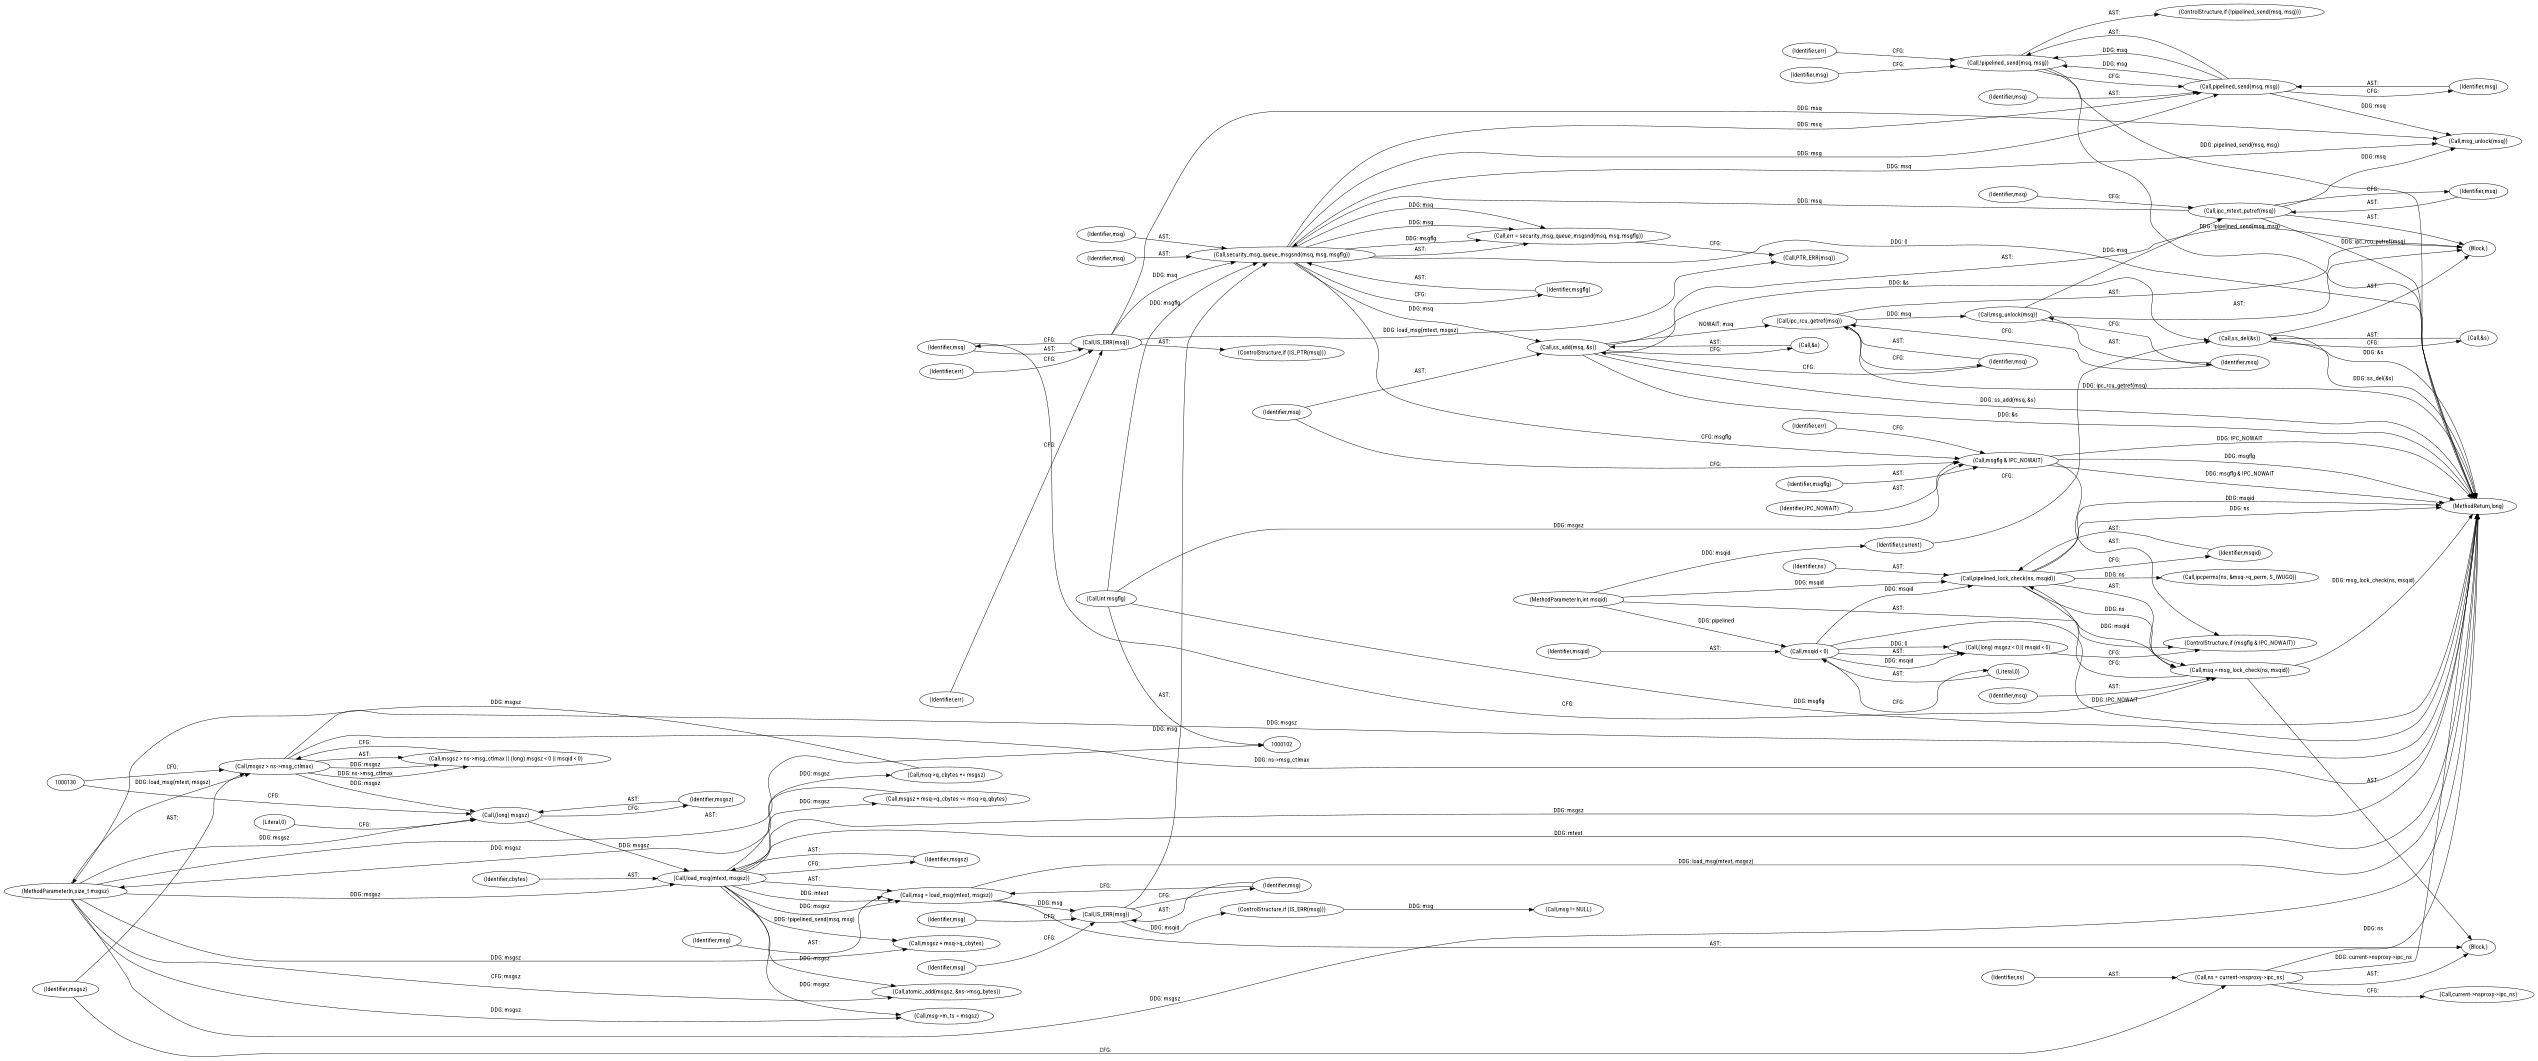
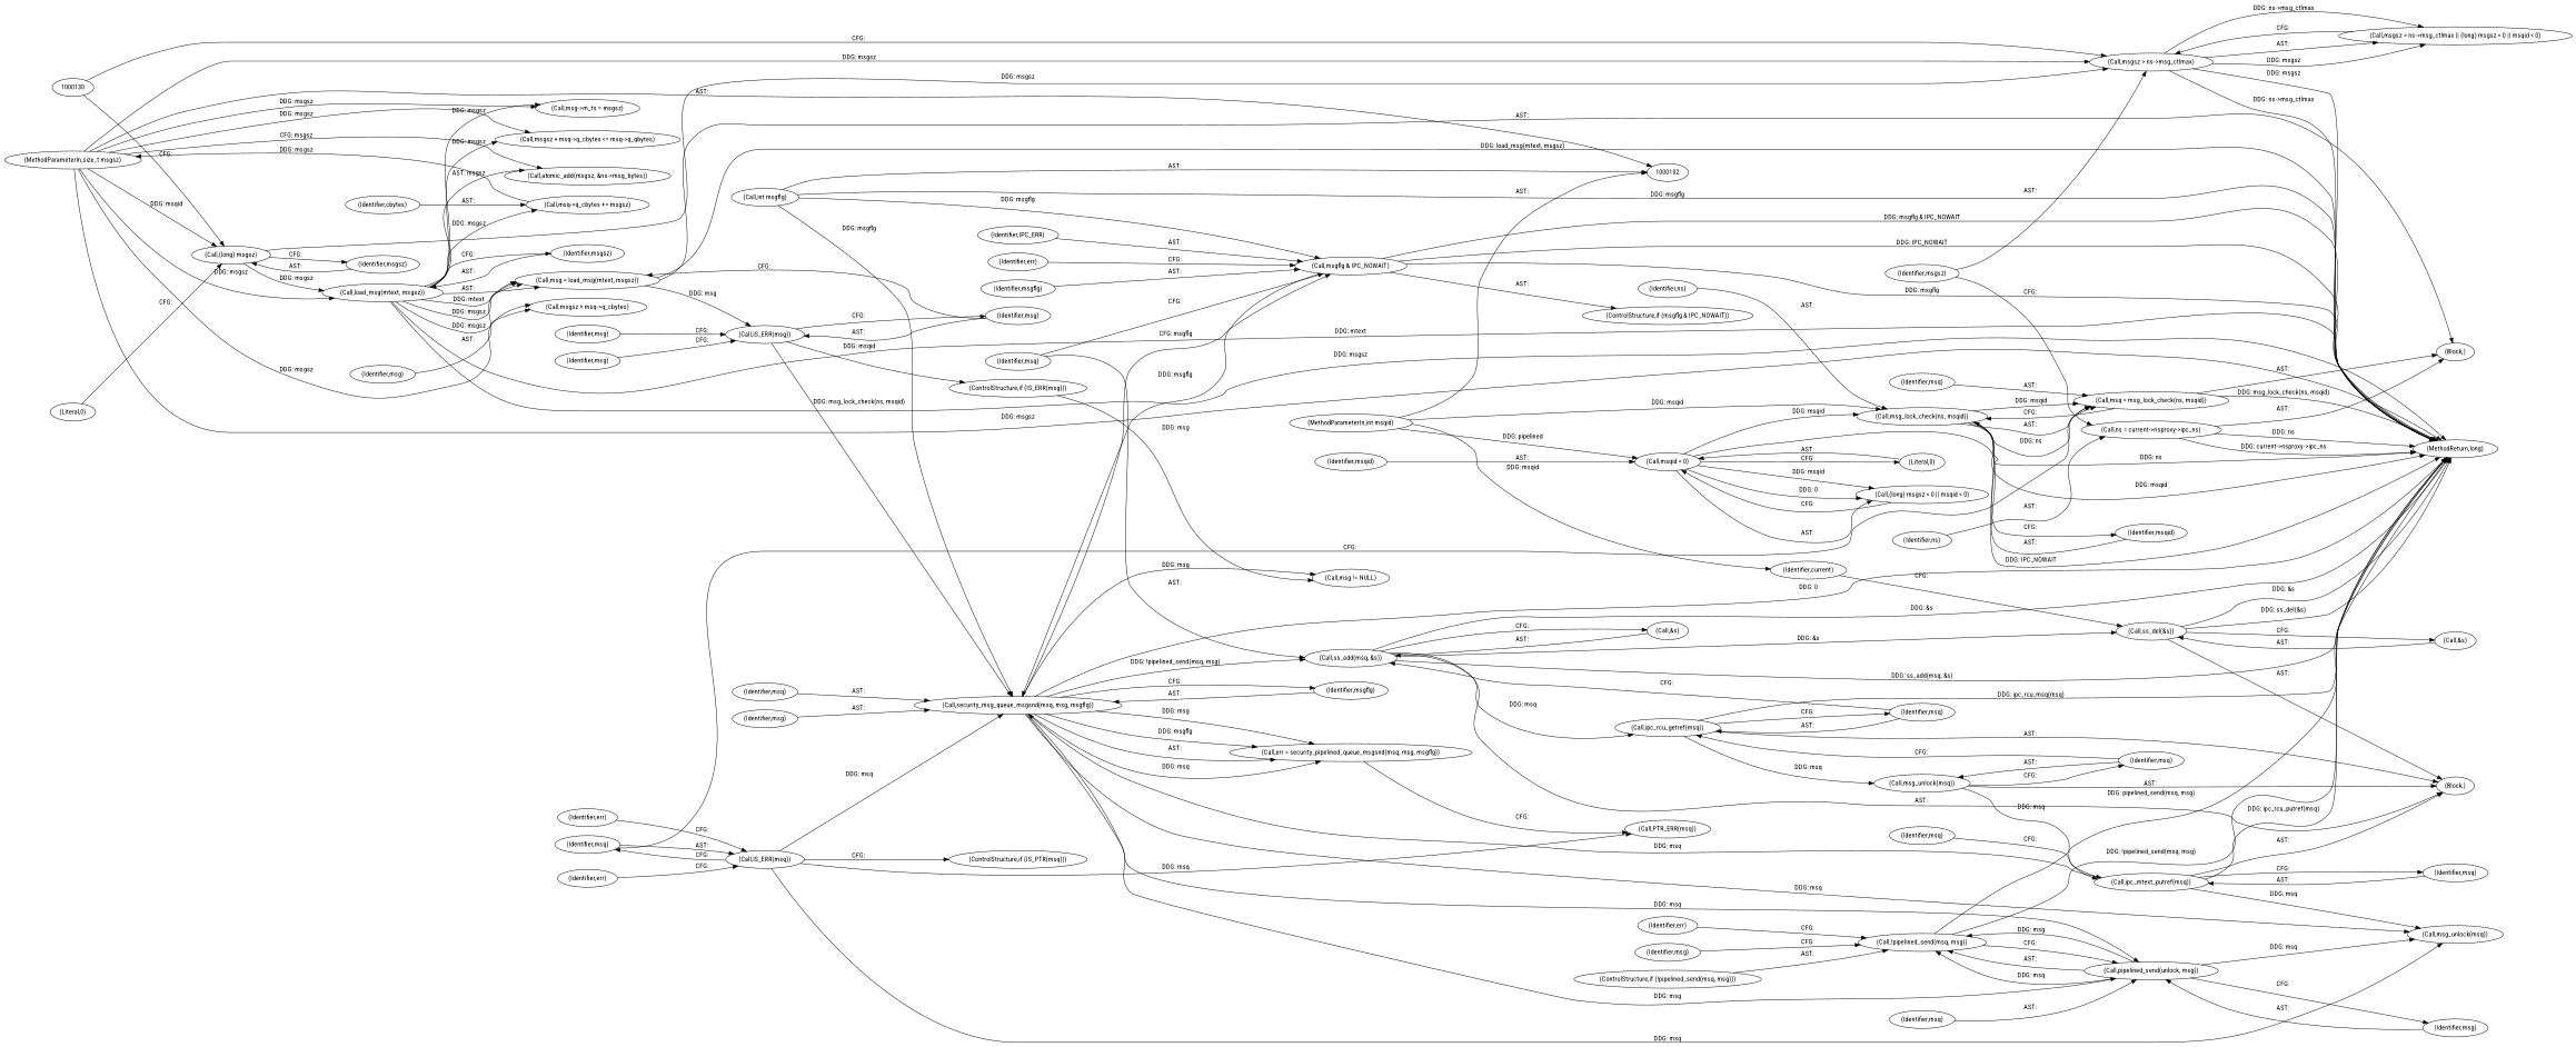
  digraph {
    fontname="Roboto Condensed"
    rankdir=LR
    node [fontname="Roboto Condensed"]
    edge [fontname="Roboto Condensed"]
    n1 [label="(Call,!pipelined_send(msq, msg))"]
-   n2 [label="(Call,pipelined_send(msq, msg))"]
+   n2 [label="(Call,pipelined_send(unlock, msg))"]
    n3 [label="(ControlStructure,if (!pipelined_send(msq, msg)))"]
    n4 [label="(MethodReturn,long)"]
    n5 [label="(Call,msg_unlock(msq))"]
    n6 [label="(Identifier,msg)"]
    n7 [label="(Call,security_msg_queue_msgsnd(msq, msg, msgflg))"]
    n8 [label="(Call,ss_add(msq, &s))"]
    n9 [label="(Call,msgflg & IPC_NOWAIT)"]
    n10 [label="(Call,msg != NULL)"]
-   n11 [label="(Call,err = security_msg_queue_msgsnd(msq, msg, msgflg))"]
+   n11 [label="(Call,err = security_pipelined_queue_msgsnd(msq, msg, msgflg))"]
    n12 [label="(Identifier,msgflg)"]
    n13 [label="(Block,)"]
    n14 [label="(Call,ipc_rcu_getref(msq))"]
    n15 [label="(Call,ss_del(&s))"]
    n16 [label="(Call,&s)"]
    n17 [label="(ControlStructure,if (msgflg & IPC_NOWAIT))"]
    n18 [label="(Call,PTR_ERR(msq))"]
    n19 [label="(Call,ipc_mtext_putref(msq))"]
    n20 [label="(Identifier,msq)"]
    n21 [label="(Call,msg_unlock(msq))"]
    n22 [label="(Identifier,msq)"]
    n23 [label="(Identifier,msq)"]
    n24 [label="(Call,&s)"]
    n25 [label="(Call,IS_ERR(msq))"]
    n26 [label="(ControlStructure,if (IS_PTR(msq)))"]
    n27 [label="(Identifier,msq)"]
    n28 [label="(Call,msq = msg_lock_check(ns, msqid))"]
-   n29 [label="(Call,pipelined_lock_check(ns, msqid))"]
+   n29 [label="(Call,msg_lock_check(ns, msqid))"]
    n30 [label="(Block,)"]
    n31 [label="(Identifier,msqid)"]
-   n32 [label="(Call,ipcperms(ns, &msq->q_perm, S_IWUGO))"]
    n33 [label="(Call,ns = current->nsproxy->ipc_ns)"]
-   n34 [label="(Call,current->nsproxy->ipc_ns)"]
    n35 [label="(Call,msqid < 0)"]
    n36 [label="(Literal,0)"]
    n37 [label="(Call,(long) msgsz < 0 || msqid < 0)"]
    n38 [label="(MethodParameterIn,int msqid)"]
    1000102
    n40 [label="(Identifier,current)"]
    n41 [label="(Call,IS_ERR(msg))"]
    n42 [label="(ControlStructure,if (IS_ERR(msg)))"]
    n43 [label="(Identifier,msg)"]
    n44 [label="(Call,msg = load_msg(mtext, msgsz))"]
    n45 [label="(Call,load_msg(mtext, msgsz))"]
    n46 [label="(Call,msg->m_ts = msgsz)"]
    n47 [label="(Identifier,msgsz)"]
    n48 [label="(Call,atomic_add(msgsz, &ns->msg_bytes))"]
    n49 [label="(Call,msq->q_cbytes += msgsz)"]
    n50 [label="(Call,msgsz + msq->q_cbytes)"]
    n51 [label="(Call,msgsz + msq->q_cbytes <= msq->q_qbytes)"]
    n52 [label="(MethodParameterIn,size_t msgsz)"]
    n53 [label="(Call,msgsz > ns->msg_ctlmax)"]
    n54 [label="(Call,(long) msgsz)"]
    n55 [label="(Call,msgsz > ns->msg_ctlmax || (long) msgsz < 0 || msqid < 0)"]
    n56 [label="(Identifier,msgsz)"]
-   n57 [label="(Identifier,IPC_NOWAIT)"]
+   n57 [label="(Identifier,IPC_ERR)"]
    n58 [label="(Call,int msgflg)"]
    n59 [label="(Literal,0)"]
    n60 [label="(Identifier,err)"]
    n61 [label="(Identifier,msg)"]
    n62 [label="(Identifier,msq)"]
    n63 [label="(Identifier,err)"]
    n64 [label="(Identifier,msq)"]
    n65 [label="(Identifier,msg)"]
    n66 [label="(Identifier,cbytes)"]
    n67 [label="(Identifier,msgflg)"]
    n68 [label="(Identifier,msq)"]
    n69 [label="(Identifier,err)"]
    n70 [label="(Identifier,msq)"]
    n71 [label="(Identifier,ns)"]
    n72 [label="(Identifier,err)"]
    n73 [label="(Identifier,ns)"]
    n74 [label="(Identifier,msg)"]
    n75 [label="(Identifier,msg)"]
    n76 [label="(Identifier,msg)"]
    n77 [label="(Identifier,msgsz)"]
    n78 [label="(Identifier,msq)"]
    n79 [label="(Identifier,msqid)"]
    1000130
    n1 -> n2 [label="CFG: "]
-   n1 -> n3 [label="AST: "]
+   n3 -> n1 [label="AST: "]
    n1 -> n4 [label="DDG: pipelined_send(msq, msg)"]
    n1 -> n4 [label="DDG: !pipelined_send(msq, msg)"]
    n2 -> n1 [label="AST: "]
    n2 -> n1 [label="DDG: msq"]
    n2 -> n1 [label="DDG: msg"]
    n2 -> n5 [label="DDG: msq"]
    n2 -> n6 [label="CFG: "]
    n6 -> n2 [label="AST: "]
    n7 -> n2 [label="DDG: msq"]
    n7 -> n2 [label="DDG: msg"]
    n7 -> n4 [label="DDG: 0"]
    n7 -> n5 [label="DDG: msq"]
-   n7 -> n8 [label="DDG: msq"]
+   n7 -> n8 [label="DDG: !pipelined_send(msq, msg)"]
    n7 -> n9 [label="CFG: msgflg"]
+   n7 -> n10 [label="DDG: msg"]
    n7 -> n11 [label="AST: "]
    n7 -> n11 [label="DDG: msq"]
    n7 -> n11 [label="DDG: msg"]
    n7 -> n11 [label="DDG: msgflg"]
    n7 -> n12 [label="CFG: "]
    n8 -> n4 [label="DDG: &s"]
    n8 -> n4 [label="DDG: ss_add(msq, &s)"]
    n8 -> n13 [label="AST: "]
-   n8 -> n14 [label="NOWAIT: msq"]
+   n8 -> n14 [label="DDG: msq"]
    n8 -> n15 [label="DDG: &s"]
    n8 -> n16 [label="CFG: "]
    n9 -> n4 [label="DDG: msgflg & IPC_NOWAIT"]
    n9 -> n4 [label="DDG: IPC_NOWAIT"]
    n9 -> n4 [label="DDG: msgflg"]
+   n9 -> n7 [label="DDG: msgflg"]
    n9 -> n17 [label="AST: "]
    n11 -> n18 [label="CFG: "]
    n12 -> n7 [label="AST: "]
-   n14 -> n4 [label="DDG: ipc_rcu_getref(msq)"]
+   n14 -> n4 [label="DDG: ipc_rcu_msq(msq)"]
    n14 -> n13 [label="AST: "]
    n14 -> n21 [label="DDG: msq"]
    n14 -> n23 [label="CFG: "]
    n15 -> n4 [label="DDG: &s"]
    n15 -> n4 [label="DDG: ss_del(&s)"]
    n15 -> n13 [label="AST: "]
    n15 -> n24 [label="CFG: "]
    n16 -> n8 [label="AST: "]
    n19 -> n4 [label="DDG: ipc_rcu_putref(msq)"]
    n19 -> n5 [label="DDG: msq"]
    n19 -> n7 [label="DDG: msq"]
    n19 -> n13 [label="AST: "]
    n19 -> n20 [label="CFG: "]
    n20 -> n19 [label="AST: "]
    n21 -> n13 [label="AST: "]
    n21 -> n19 [label="DDG: msq"]
    n21 -> n22 [label="CFG: "]
    n22 -> n14 [label="CFG: "]
    n22 -> n21 [label="AST: "]
    n23 -> n8 [label="CFG: "]
    n23 -> n14 [label="AST: "]
    n24 -> n15 [label="AST: "]
    n25 -> n5 [label="DDG: msq"]
    n25 -> n7 [label="DDG: msq"]
-   n25 -> n18 [label="DDG: load_msg(mtext, msgsz)"]
-   n25 -> n26 [label="AST: "]
+   n25 -> n18 [label="DDG: msq"]
+   n25 -> n26 [label="CFG: "]
    n25 -> n27 [label="CFG: "]
    n27 -> n25 [label="AST: "]
    n27 -> n28 [label="CFG: "]
    n28 -> n4 [label="DDG: msg_lock_check(ns, msqid)"]
    n28 -> n29 [label="CFG: "]
    n28 -> n30 [label="AST: "]
    n29 -> n4 [label="DDG: msqid"]
    n29 -> n4 [label="DDG: ns"]
    n29 -> n28 [label="AST: "]
    n29 -> n28 [label="DDG: ns"]
    n29 -> n28 [label="DDG: msqid"]
    n29 -> n31 [label="CFG: "]
-   n29 -> n32 [label="DDG: ns"]
    n31 -> n29 [label="AST: "]
    n33 -> n4 [label="DDG: ns"]
    n33 -> n4 [label="DDG: current->nsproxy->ipc_ns"]
    n33 -> n30 [label="AST: "]
-   n33 -> n34 [label="CFG: "]
    n35 -> n4 [label="DDG: IPC_NOWAIT"]
    n35 -> n29 [label="DDG: msqid"]
    n35 -> n36 [label="CFG: "]
    n35 -> n37 [label="AST: "]
    n35 -> n37 [label="DDG: msqid"]
    n35 -> n37 [label="DDG: 0"]
    n36 -> n35 [label="AST: "]
-   n37 -> n17 [label="CFG: "]
+   n37 -> n35 [label="CFG: "]
    n38 -> n29 [label="DDG: msqid"]
    n38 -> n35 [label="DDG: pipelined"]
-   n38 -> n17 [label="AST: "]
+   n38 -> 1000102 [label="AST: "]
    n38 -> n40 [label="DDG: msqid"]
    n40 -> n15 [label="CFG: "]
-   n41 -> n7 [label="DDG: msg"]
+   n41 -> n7 [label="DDG: msg_lock_check(ns, msqid)"]
    n41 -> n42 [label="DDG: msqid"]
    n41 -> n43 [label="CFG: "]
    n42 -> n10 [label="DDG: msg"]
    n43 -> n41 [label="AST: "]
    n43 -> n44 [label="CFG: "]
    n44 -> n4 [label="DDG: load_msg(mtext, msgsz)"]
    n44 -> n30 [label="AST: "]
    n44 -> n41 [label="DDG: msg"]
    n45 -> n4 [label="DDG: mtext"]
    n45 -> n4 [label="DDG: msgsz"]
    n45 -> n44 [label="AST: "]
    n45 -> n44 [label="DDG: mtext"]
    n45 -> n44 [label="DDG: msgsz"]
    n45 -> n46 [label="DDG: msgsz"]
    n45 -> n47 [label="CFG: "]
-   n45 -> n48 [label="DDG: msgsz"]
+   n45 -> n48 [label="AST: msgsz"]
    n45 -> n49 [label="DDG: msgsz"]
-   n45 -> n50 [label="DDG: !pipelined_send(msq, msg)"]
+   n45 -> n50 [label="DDG: msgsz"]
    n45 -> n51 [label="DDG: msgsz"]
    n47 -> n45 [label="AST: "]
    n49 -> n52 [label="DDG: msgsz"]
    n52 -> n4 [label="DDG: msgsz"]
    n52 -> 1000102 [label="AST: "]
    n52 -> n45 [label="DDG: msgsz"]
    n52 -> n46 [label="DDG: msgsz"]
    n52 -> n48 [label="CFG: msgsz"]
    n52 -> n50 [label="DDG: msgsz"]
-   n51 -> n52 [label="DDG: msgsz"]
-   n52 -> n53 [label="DDG: load_msg(mtext, msgsz)"]
-   n52 -> n54 [label="DDG: msgsz"]
+   n52 -> n51 [label="DDG: msgsz"]
+   n52 -> n53 [label="DDG: msgsz"]
+   n52 -> n54 [label="DDG: msqid"]
    n53 -> n4 [label="DDG: msgsz"]
    n53 -> n4 [label="DDG: ns->msg_ctlmax"]
-   n53 -> n54 [label="DDG: msgsz"]
+   n54 -> n53 [label="DDG: msgsz"]
    n53 -> n55 [label="AST: "]
    n53 -> n55 [label="DDG: msgsz"]
    n53 -> n55 [label="DDG: ns->msg_ctlmax"]
    n54 -> n45 [label="DDG: msgsz"]
    n54 -> n56 [label="CFG: "]
    n55 -> n53 [label="CFG: "]
    n56 -> n54 [label="AST: "]
    n57 -> n9 [label="AST: "]
    n58 -> n4 [label="DDG: msgflg"]
    n58 -> n7 [label="DDG: msgflg"]
-   n58 -> n9 [label="DDG: msgsz"]
+   n58 -> n9 [label="DDG: msgflg"]
    n58 -> 1000102 [label="AST: "]
    n59 -> n54 [label="CFG: "]
    n60 -> n9 [label="CFG: "]
    n61 -> n44 [label="AST: "]
    n62 -> n8 [label="AST: "]
    n62 -> n9 [label="CFG: "]
    n63 -> n25 [label="CFG: "]
    n64 -> n28 [label="AST: "]
    n65 -> n41 [label="CFG: "]
-   n66 -> n45 [label="AST: "]
+   n66 -> n49 [label="AST: "]
    n67 -> n9 [label="AST: "]
    n68 -> n2 [label="AST: "]
    n69 -> n1 [label="CFG: "]
    n70 -> n7 [label="AST: "]
    n71 -> n29 [label="AST: "]
    n72 -> n25 [label="CFG: "]
    n73 -> n33 [label="AST: "]
    n74 -> n7 [label="AST: "]
    n75 -> n1 [label="CFG: "]
    n76 -> n41 [label="CFG: "]
    n77 -> n33 [label="CFG: "]
    n77 -> n53 [label="AST: "]
    n78 -> n19 [label="CFG: "]
    n79 -> n35 [label="AST: "]
    1000130 -> n53 [label="CFG: "]
    1000130 -> n54 [label="CFG: "]
  }
